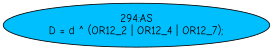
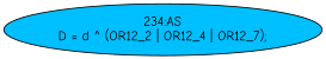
  strict digraph {
    fontname="Comic Neue"
-   n1 [ast="<pyverilog.vparser.ast.Assign object at 0x7f14ceedfb10>" def_var="['D']" fillcolor=deepskyblue label="294:AS\nD = d ^ (OR12_2 | OR12_4 | OR12_7);" statements="[]" style=filled typ=Assign use_var="['d', 'OR12_2', 'OR12_4', 'OR12_7']" fontname="Comic Neue"]
+   n1 [ast="<pyverilog.vparser.ast.Assign object at 0x7f14ceedfb10>" def_var="['D']" fillcolor=deepskyblue label="234:AS\nD = d ^ (OR12_2 | OR12_4 | OR12_7);" statements="[]" style=filled typ=Assign use_var="['d', 'OR12_2', 'OR12_4', 'OR12_7']" fontname="Comic Neue"]
  }
